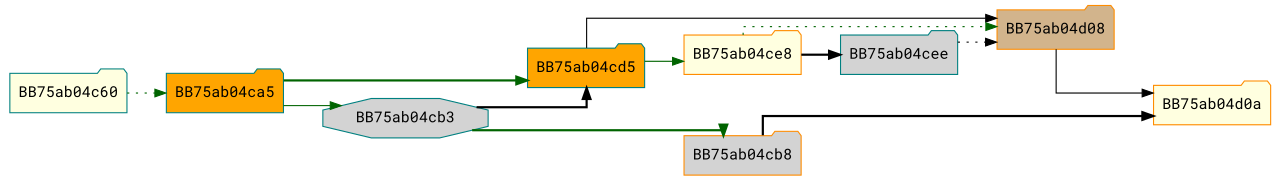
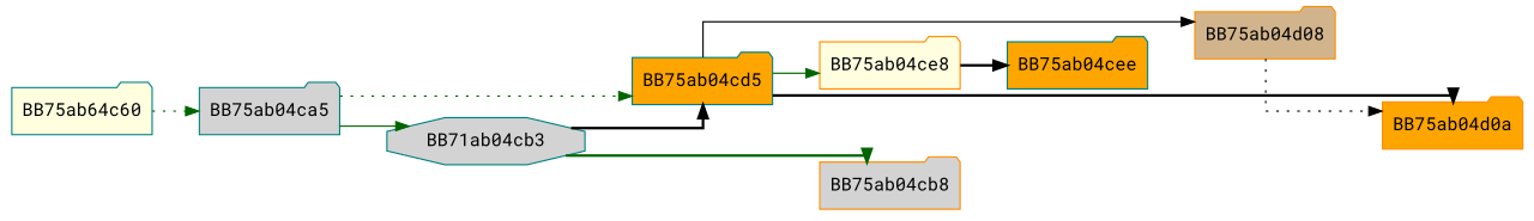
  digraph {
    fontname="Roboto Mono"
    rankdir=LR
    splines=ortho
    node [color=teal fillcolor=lightgrey fontname="Roboto Mono" shape=folder style=filled]
    edge [color=darkgreen fontname="Roboto Mono" style=bold]
-   BB75ab04c60 [fillcolor=lightyellow]
-   BB75ab04ca5 [fillcolor=orange]
+   BB75ab04c60 [fillcolor=lightyellow label=BB75ab64c60]
+   BB75ab04ca5
    BB75ab04cd5 [fillcolor=orange]
-   BB75ab04cb3 [shape=octagon]
+   BB75ab04cb3 [shape=octagon label=BB71ab04cb3]
    BB75ab04d08 [color=darkorange fillcolor=tan]
    BB75ab04ce8 [color=darkorange fillcolor=lightyellow]
    BB75ab04cb8 [color=darkorange]
-   BB75ab04d0a [color=darkorange fillcolor=lightyellow]
-   BB75ab04cee
+   BB75ab04d0a [color=darkorange fillcolor=orange]
+   BB75ab04cee [fillcolor=orange]
    BB75ab04c60 -> BB75ab04ca5 [style=dotted]
-   BB75ab04ca5 -> BB75ab04cd5
+   BB75ab04ca5 -> BB75ab04cd5 [style=dotted]
    BB75ab04ca5 -> BB75ab04cb3 [style=solid]
    BB75ab04cd5 -> BB75ab04d08 [color=black style=solid]
    BB75ab04cd5 -> BB75ab04ce8 [style=solid]
    BB75ab04cb3 -> BB75ab04cd5 [color=black]
    BB75ab04cb3 -> BB75ab04cb8
-   BB75ab04d08 -> BB75ab04d0a [color=black style=solid]
-   BB75ab04ce8 -> BB75ab04d08 [style=dotted]
+   BB75ab04d08 -> BB75ab04d0a [color=black style=dotted]
    BB75ab04ce8 -> BB75ab04cee [color=black]
-   BB75ab04cb8 -> BB75ab04d0a [color=black]
-   BB75ab04cee -> BB75ab04d08 [color=black style=dotted]
+   BB75ab04cd5 -> BB75ab04d0a [color=black]
  }
